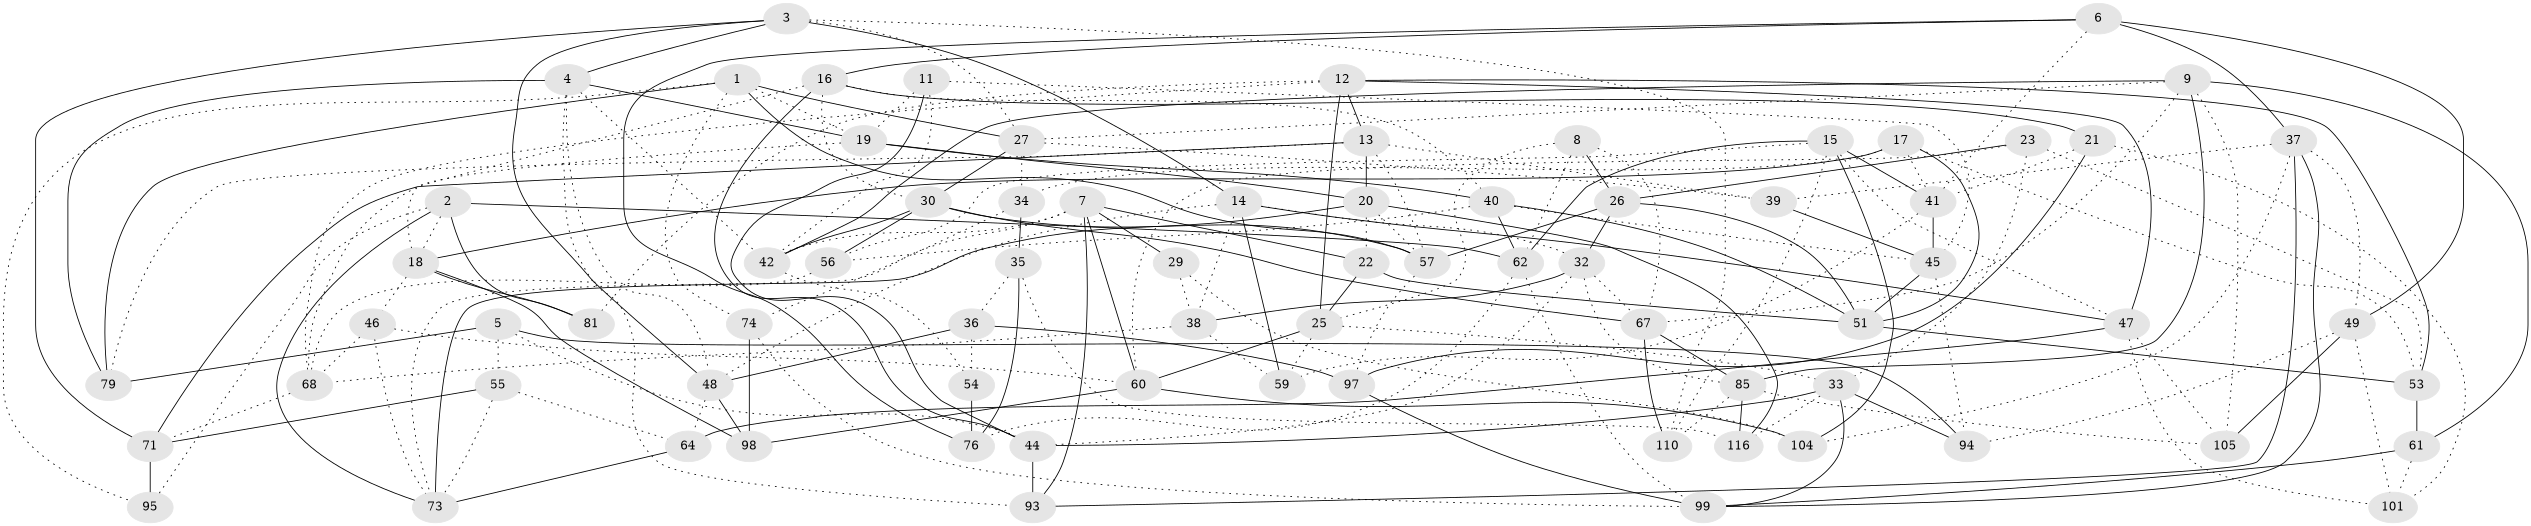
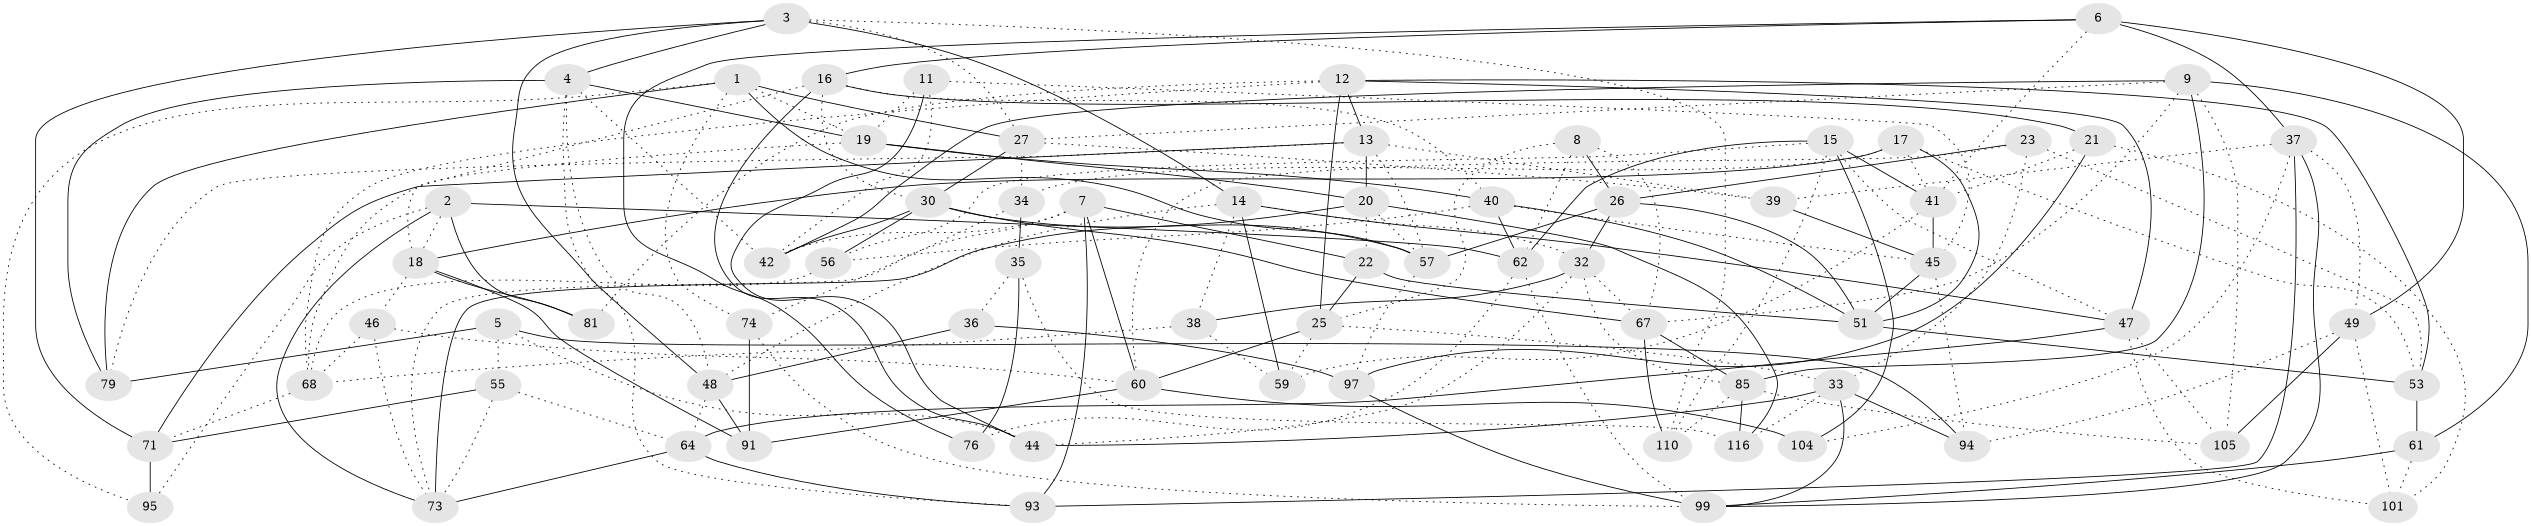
  graph {
    node [color=gray90 style=filled]
    edge [style=solid]
    1 [super="+107"]
    19 [super="+91"]
    27 [super="+102"]
    57 [super="+88"]
    74
    79
    95
    68 [super="+77"]
    20 [super="+83"]
    40 [super="+82"]
    39
    30 [super="+31"]
    34
    97 [super="+120"]
-   98
+   98 [label=91]
    99 [super="+118"]
    2 [super="+84"]
    18 [super="+96"]
    62 [super="+109"]
    73 [super="+103"]
    81
    46
    76
    3 [super="+10"]
    4 [super="+114"]
    14 [super="+28"]
    48 [super="+66"]
    71 [super="+86"]
    110
    42 [super="+63"]
    93
    47 [super="+92"]
    32 [super="+111"]
    38 [super="+108"]
    59
    64
-   54
    44 [super="+87"]
    5
    55
    94
    6 [super="+113"]
    16 [super="+24"]
    37 [super="+78"]
    41 [super="+69"]
    49 [super="+58"]
    21
    104
    45 [super="+100"]
    105
    101
    7 [super="+65"]
    22
-   29
    60 [super="+75"]
    25 [super="+70"]
    51 [super="+112"]
    33 [super="+72"]
    8
    26 [super="+90"]
    67 [super="+106"]
    85 [super="+119"]
    9 [super="+80"]
    61
    116
    11
    12 [super="+117"]
    13 [super="+50"]
    53 [super="+115"]
    15 [super="+43"]
    56
    17 [super="+52"]
    35
    23
    36 [super="+89"]
    1 -- 19 [style=dotted]
    1 -- 27
    1 -- 57
    1 -- 74 [style=dotted]
    1 -- 79
    1 -- 95 [style=dotted]
    19 -- 68 [style=dotted]
    19 -- 20
    19 -- 40
    27 -- 39 [style=dotted]
    27 -- 30
    27 -- 34 [style=dotted]
    57 -- 97 [style=dotted]
    74 -- 98
    74 -- 99 [style=dotted]
    68 -- 71 [style=dotted]
    20 -- 57 [style=dotted]
    20 -- 73
    20 -- 22 [style=dotted]
    20 -- 116
    40 -- 62
    40 -- 45 [style=dotted]
    40 -- 51
    40 -- 56 [style=dotted]
    39 -- 45
    30 -- 57
    30 -- 42
    30 -- 67
    30 -- 56
    34 -- 74 [style=dotted]
    34 -- 35
    97 -- 99
    2 -- 95 [style=dotted]
    2 -- 18 [style=dotted]
    2 -- 62
    2 -- 73
    2 -- 81 [weight=2]
    18 -- 98
    18 -- 81
    18 -- 46 [style=dotted]
    62 -- 99 [style=dotted]
    62 -- 76 [style=dotted]
    46 -- 68 [style=dotted]
    46 -- 73 [style=dotted]
    46 -- 60 [style=dotted]
    3 -- 27 [style=dotted]
    3 -- 4
    3 -- 14
    3 -- 48
    3 -- 71
    3 -- 110 [style=dotted]
    4 -- 19
    4 -- 79
    4 -- 48 [style=dotted]
    4 -- 42 [style=dotted]
    4 -- 93 [style=dotted]
    14 -- 48 [style=dotted]
    14 -- 47
    14 -- 32 [style=dotted]
    14 -- 38 [style=dotted]
    14 -- 59
    48 -- 98
    48 -- 64 [style=dotted]
    71 -- 95 [weight=2]
-   42 -- 54 [style=dotted]
    47 -- 64
    47 -- 105 [style=dotted]
    47 -- 101 [style=dotted]
    32 -- 38
    32 -- 44 [style=dotted]
    32 -- 67 [style=dotted]
    32 -- 85 [style=dotted]
    38 -- 68 [style=dotted]
    38 -- 59 [style=dotted]
    64 -- 73
-   54 -- 76
-   44 -- 93
+   64 -- 93
    5 -- 79
    5 -- 44 [style=dotted]
    5 -- 55 [style=dotted]
    5 -- 94
    55 -- 73 [style=dotted]
    55 -- 71
    55 -- 64 [style=dotted]
    6 -- 76
    6 -- 16
    6 -- 37
    6 -- 41 [style=dotted]
    6 -- 49 [weight=2]
    16 -- 40 [style=dotted]
    16 -- 30 [style=dotted]
    16 -- 18 [style=dotted]
    16 -- 44
    16 -- 21
    37 -- 39 [style=dotted]
    37 -- 99
    37 -- 93
    37 -- 49 [style=dotted]
    37 -- 104 [style=dotted]
    41 -- 59 [style=dotted]
    41 -- 45
    49 -- 94 [style=dotted]
    49 -- 105
    49 -- 101 [style=dotted]
    21 -- 97
    21 -- 41 [style=dotted]
    21 -- 101 [style=dotted]
    45 -- 94 [style=dotted]
    45 -- 51
    7 -- 73 [style=dotted]
    7 -- 42 [style=dotted]
    7 -- 93
    7 -- 22
-   7 -- 29
    7 -- 60
    22 -- 25
    22 -- 51
-   29 -- 38 [style=dotted weight=2]
-   29 -- 104 [style=dotted]
    60 -- 98
    60 -- 104
    25 -- 59 [style=dotted]
    25 -- 60
    25 -- 33 [style=dotted]
    51 -- 53
    33 -- 99
    33 -- 44
    33 -- 94
    33 -- 116 [style=dotted]
    8 -- 62 [style=dotted]
    8 -- 25 [style=dotted]
    8 -- 26
    8 -- 67 [style=dotted]
    26 -- 57
    26 -- 32
    26 -- 51
    67 -- 110
    67 -- 85
    85 -- 110 [style=dotted]
    85 -- 105 [style=dotted]
    85 -- 116
    9 -- 27 [style=dotted]
    9 -- 42
    9 -- 105 [style=dotted]
    9 -- 67 [style=dotted]
    9 -- 85
    9 -- 61
    61 -- 99
    61 -- 101 [style=dotted]
    11 -- 19 [style=dotted]
    11 -- 42 [style=dotted]
    11 -- 44
    11 -- 45 [style=dotted]
    12 -- 68 [style=dotted]
    12 -- 81 [style=dotted]
    12 -- 47
    12 -- 25
    12 -- 13
    12 -- 53
    13 -- 57 [style=dotted]
    13 -- 79 [style=dotted]
    13 -- 20
    13 -- 39 [style=dotted]
    13 -- 71
    53 -- 61
    15 -- 62
    15 -- 110 [style=dotted]
    15 -- 47 [style=dotted]
    15 -- 41
    15 -- 104
    15 -- 56 [style=dotted]
    56 -- 68 [style=dotted]
    17 -- 34 [style=dotted]
    17 -- 18
    17 -- 41 [style=dotted]
    17 -- 51
    17 -- 53 [style=dotted weight=2]
    35 -- 76
    35 -- 116 [style=dotted]
    35 -- 36 [style=dotted]
    23 -- 60 [style=dotted]
    23 -- 33 [style=dotted]
    23 -- 26
    23 -- 53 [style=dotted]
    36 -- 97 [weight=2]
    36 -- 48
-   36 -- 54 [style=dotted weight=2]
  }
